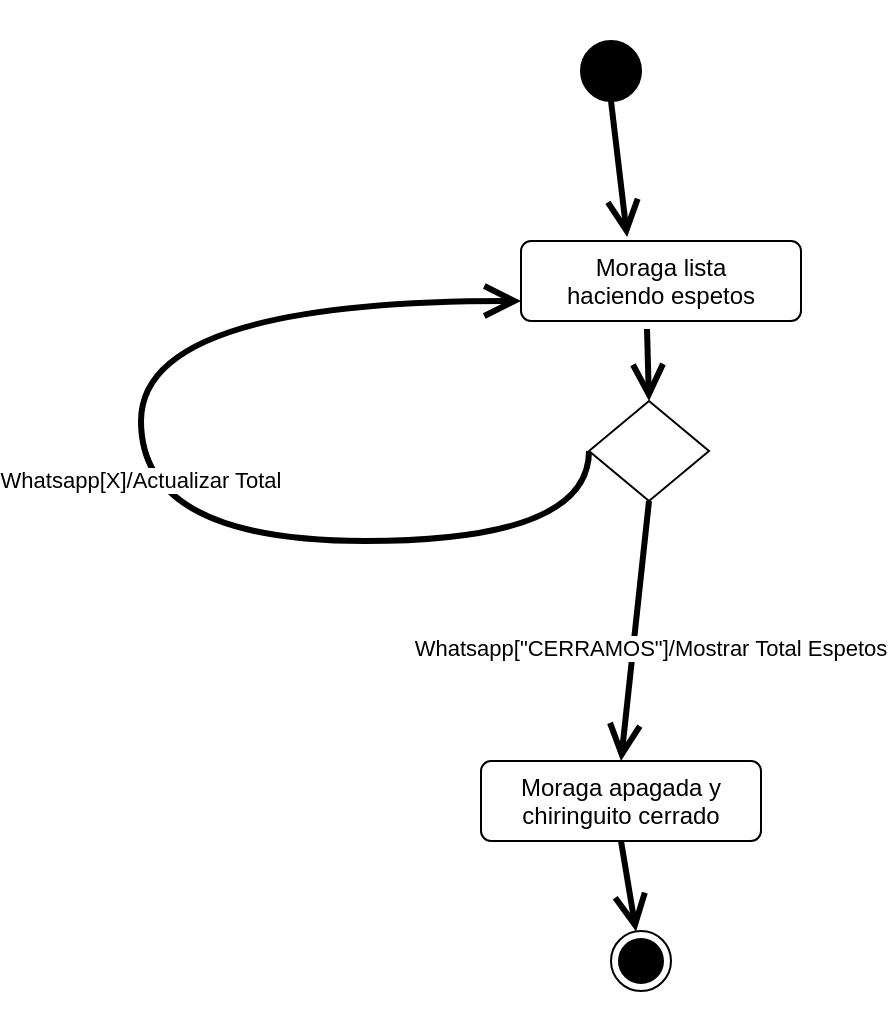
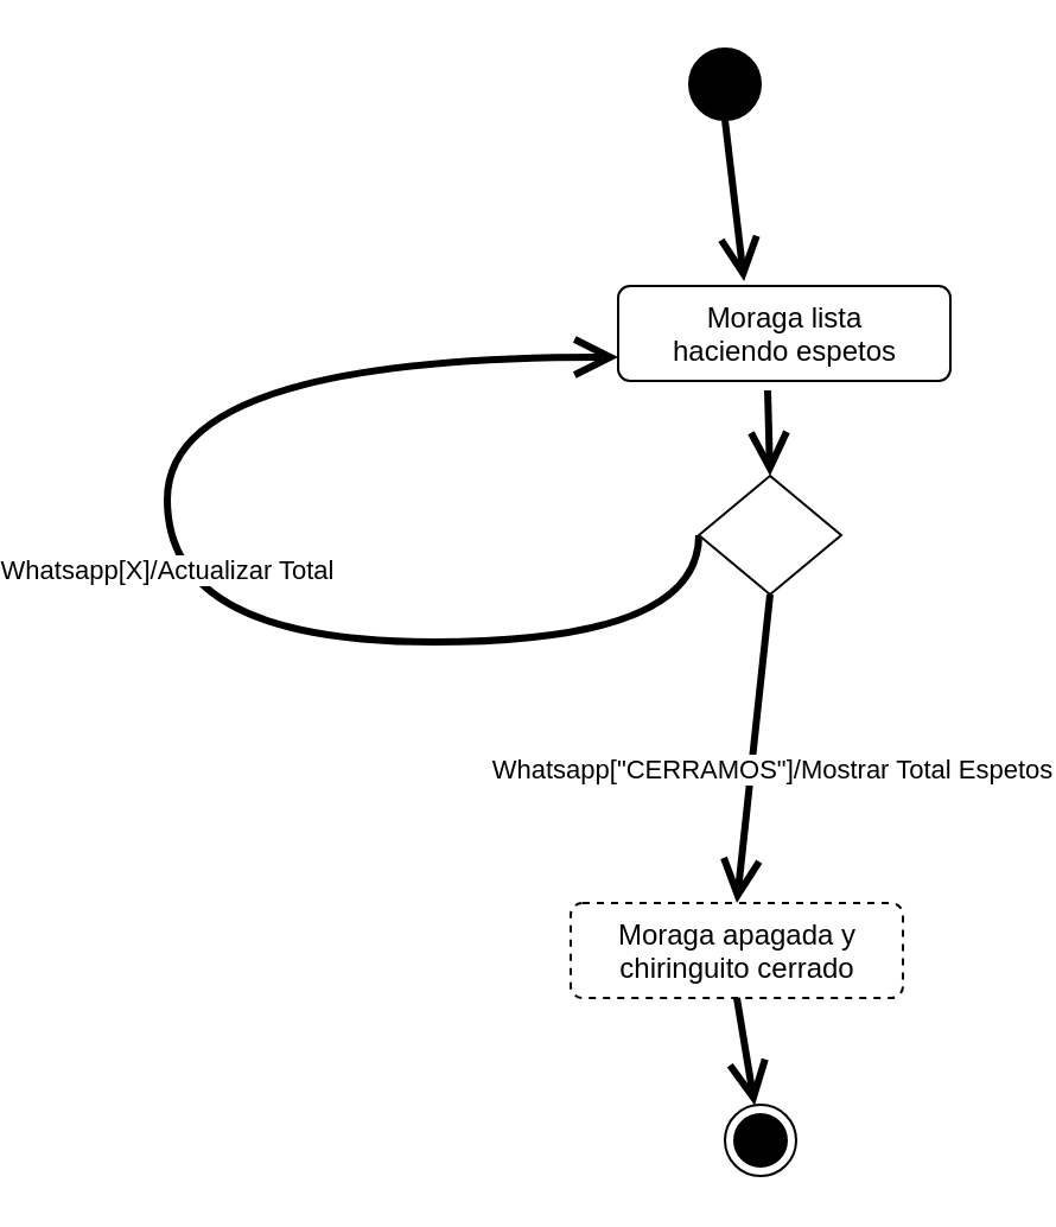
  <mxCell id="0" />
  <mxCell id="1" parent="0" />
  <mxCell id="2" value="" style="shape=ellipse;html=1;fillColor=#000000;fontSize=18;fontColor=#ffffff;" vertex="1" parent="1"><mxGeometry x="240" y="20" width="30" height="30" as="geometry" /></mxCell>
  <mxCell id="3" value="Moraga lista &lt;br&gt;haciendo espetos" style="html=1;align=center;verticalAlign=top;rounded=1;absoluteArcSize=1;arcSize=10;dashed=0;" vertex="1" parent="1"><mxGeometry x="210" y="120" width="140" height="40" as="geometry" /></mxCell>
  <mxCell id="4" value="Whatsapp[X]/Actualizar Total" style="edgeStyle=orthogonalEdgeStyle;html=1;endArrow=open;endSize=12;strokeWidth=3;verticalAlign=bottom;exitX=0;exitY=0.5;exitDx=0;exitDy=0;entryX=0;entryY=0.75;entryDx=0;entryDy=0;curved=1;" edge="1" parent="1" source="6" target="3"><mxGeometry width="160" relative="1" as="geometry"><mxPoint x="190" y="250" as="sourcePoint" /><mxPoint x="260" y="270" as="targetPoint" /><Array as="points"><mxPoint x="20" y="270" /></Array></mxGeometry></mxCell>
- <mxCell id="5" value="Moraga apagada y&lt;br&gt;chiringuito cerrado" style="html=1;align=center;verticalAlign=top;rounded=1;absoluteArcSize=1;arcSize=10;dashed=0;" vertex="1" parent="1"><mxGeometry x="190" y="380" width="140" height="40" as="geometry" /></mxCell>
+ <mxCell id="5" value="Moraga apagada y&lt;br&gt;chiringuito cerrado" style="html=1;align=center;verticalAlign=top;rounded=1;absoluteArcSize=1;arcSize=10;dashed=1;" vertex="1" parent="1"><mxGeometry x="190" y="380" width="140" height="40" as="geometry" /></mxCell>
  <mxCell id="6" value="" style="rhombus;whiteSpace=wrap;html=1;" vertex="1" parent="1"><mxGeometry x="244" y="200" width="60" height="50" as="geometry" /></mxCell>
  <mxCell id="7" value="Whatsapp[&quot;CERRAMOS&quot;]/Mostrar Total Espetos" style="edgeStyle=none;html=1;endArrow=open;endSize=12;strokeWidth=3;verticalAlign=bottom;entryX=0.5;entryY=0;entryDx=0;entryDy=0;exitX=0.5;exitY=1;exitDx=0;exitDy=0;" edge="1" parent="1" source="6" target="5"><mxGeometry x="0.25" y="10" width="160" relative="1" as="geometry"><mxPoint x="240" y="290" as="sourcePoint" /><mxPoint x="400" y="290" as="targetPoint" /><mxPoint as="offset" /></mxGeometry></mxCell>
  <mxCell id="8" value="" style="edgeStyle=none;html=1;endArrow=open;endSize=12;strokeWidth=3;verticalAlign=bottom;exitX=0.45;exitY=1.1;exitDx=0;exitDy=0;exitPerimeter=0;entryX=0.5;entryY=0;entryDx=0;entryDy=0;" edge="1" parent="1" source="3" target="6"><mxGeometry x="-0.25" width="160" relative="1" as="geometry"><mxPoint x="300" y="270" as="sourcePoint" /><mxPoint x="460" y="270" as="targetPoint" /><mxPoint as="offset" /></mxGeometry></mxCell>
  <mxCell id="9" value="" style="edgeStyle=none;html=1;endArrow=open;endSize=12;strokeWidth=3;verticalAlign=bottom;exitX=0.5;exitY=1;exitDx=0;exitDy=0;entryX=0.379;entryY=-0.05;entryDx=0;entryDy=0;entryPerimeter=0;" edge="1" parent="1" source="2" target="3"><mxGeometry x="-0.25" width="160" relative="1" as="geometry"><mxPoint x="283" y="174" as="sourcePoint" /><mxPoint x="284" y="210" as="targetPoint" /><mxPoint as="offset" /></mxGeometry></mxCell>
  <mxCell id="10" value="" style="edgeStyle=none;html=1;endArrow=open;endSize=12;strokeWidth=3;verticalAlign=bottom;exitX=0.5;exitY=1;exitDx=0;exitDy=0;" edge="1" parent="1" source="5" target="11"><mxGeometry x="-0.25" width="160" relative="1" as="geometry"><mxPoint x="283" y="174" as="sourcePoint" /><mxPoint x="270" y="480" as="targetPoint" /><mxPoint as="offset" /></mxGeometry></mxCell>
  <mxCell id="11" value="" style="ellipse;html=1;shape=endState;fillColor=#000000;strokeColor=#000000;" vertex="1" parent="1"><mxGeometry x="255" y="465" width="30" height="30" as="geometry" /></mxCell>
